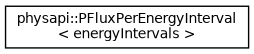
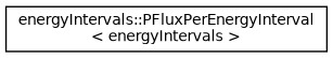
  digraph {
    rankdir=TB
    fontname="DejaVu Sans"
-   n1 [color=black fillcolor=white fontname="DejaVu Sans" fontsize=10 height=0.2 label="physapi::PFluxPerEnergyInterval\l\< energyIntervals \>" shape=record style=filled width=0.4]
+   n1 [color=black fillcolor=white fontname="DejaVu Sans" fontsize=10 height=0.2 label="energyIntervals::PFluxPerEnergyInterval\l\< energyIntervals \>" shape=record style=filled width=0.4]
  }
